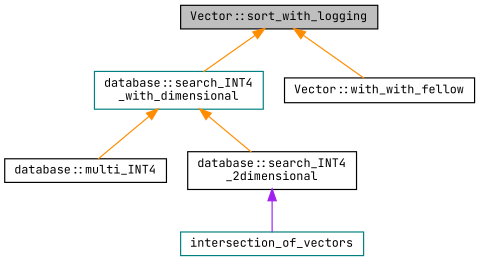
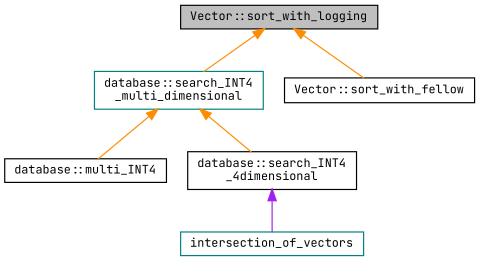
  digraph {
    fontname="JetBrains Mono"
    rankdir=TB
    node [color=black fillcolor=white fontname="JetBrains Mono" fontsize=10 shape=record style=filled]
    edge [color=darkorange dir=back fontname="JetBrains Mono" fontsize=10 labelfontname=Helvetica labelfontsize=10 style=solid]
    n1 [fillcolor=grey75 fontcolor=black height=0.2 label="Vector::sort_with_logging" width=0.4]
-   n2 [color=teal height=0.2 label="database::search_INT4\l_with_dimensional" width=0.4]
-   n3 [height=0.2 label="Vector::with_with_fellow" width=0.4]
+   n2 [color=teal height=0.2 label="database::search_INT4\l_multi_dimensional" width=0.4]
+   n3 [height=0.2 label="Vector::sort_with_fellow" width=0.4]
    n4 [height=0.2 label="database::multi_INT4" width=0.4]
-   n5 [height=0.2 label="database::search_INT4\l_2dimensional" width=0.4]
+   n5 [height=0.2 label="database::search_INT4\l_4dimensional" width=0.4]
    n6 [color=teal height=0.2 label=intersection_of_vectors width=0.4]
    n1 -> n2
    n1 -> n3
    n2 -> n4
    n2 -> n5
    n5 -> n6 [color=purple]
  }
